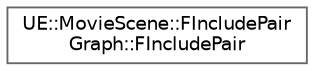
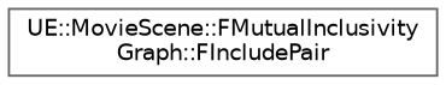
  digraph {
    rankdir=LR
-   n1 [color=grey40 fillcolor=white fontname=Helvetica fontsize=10 height=0.2 label="UE::MovieScene::FIncludePair\lGraph::FIncludePair" shape=box style=filled width=0.4]
+   n1 [color=grey40 fillcolor=white fontname=Helvetica fontsize=10 height=0.2 label="UE::MovieScene::FMutualInclusivity\lGraph::FIncludePair" shape=box style=filled width=0.4]
  }
